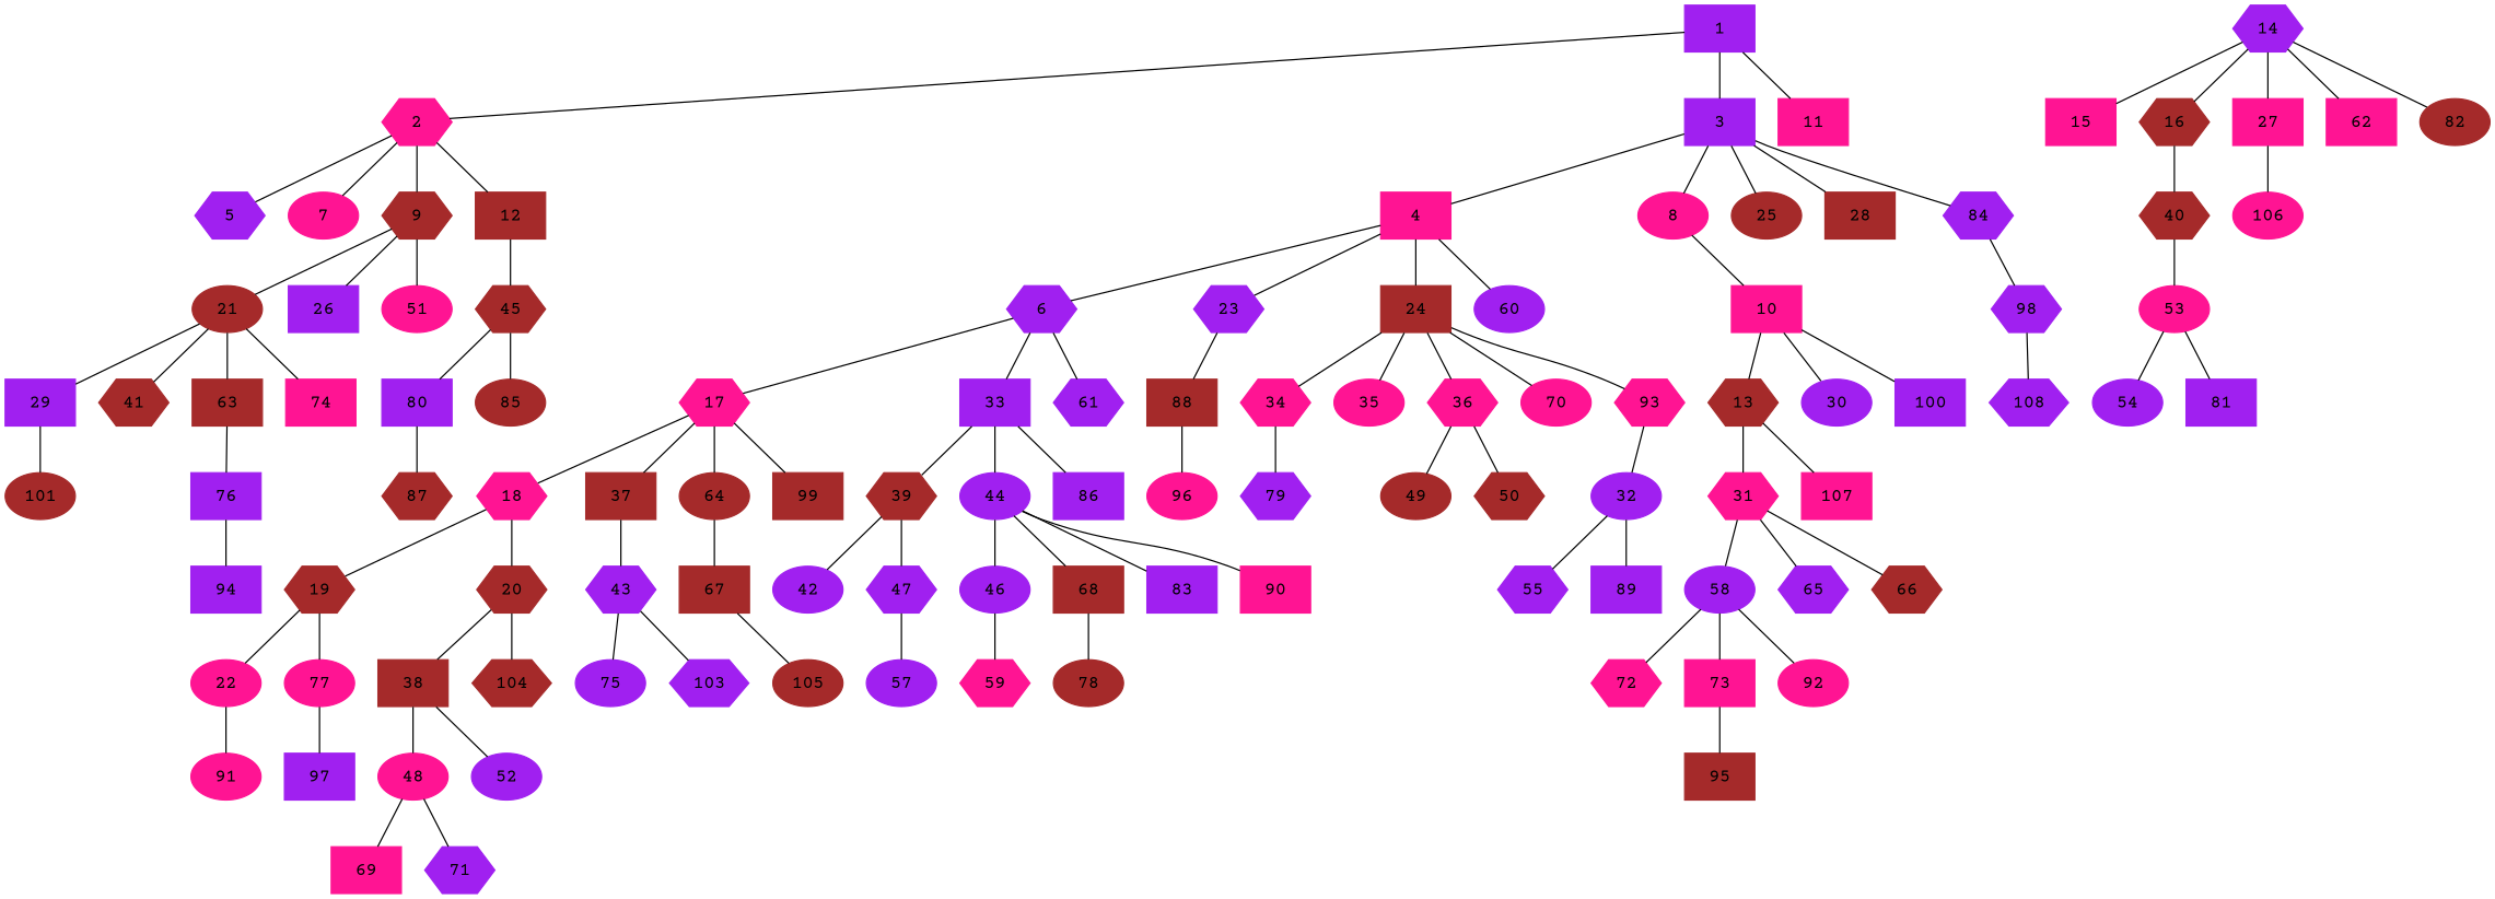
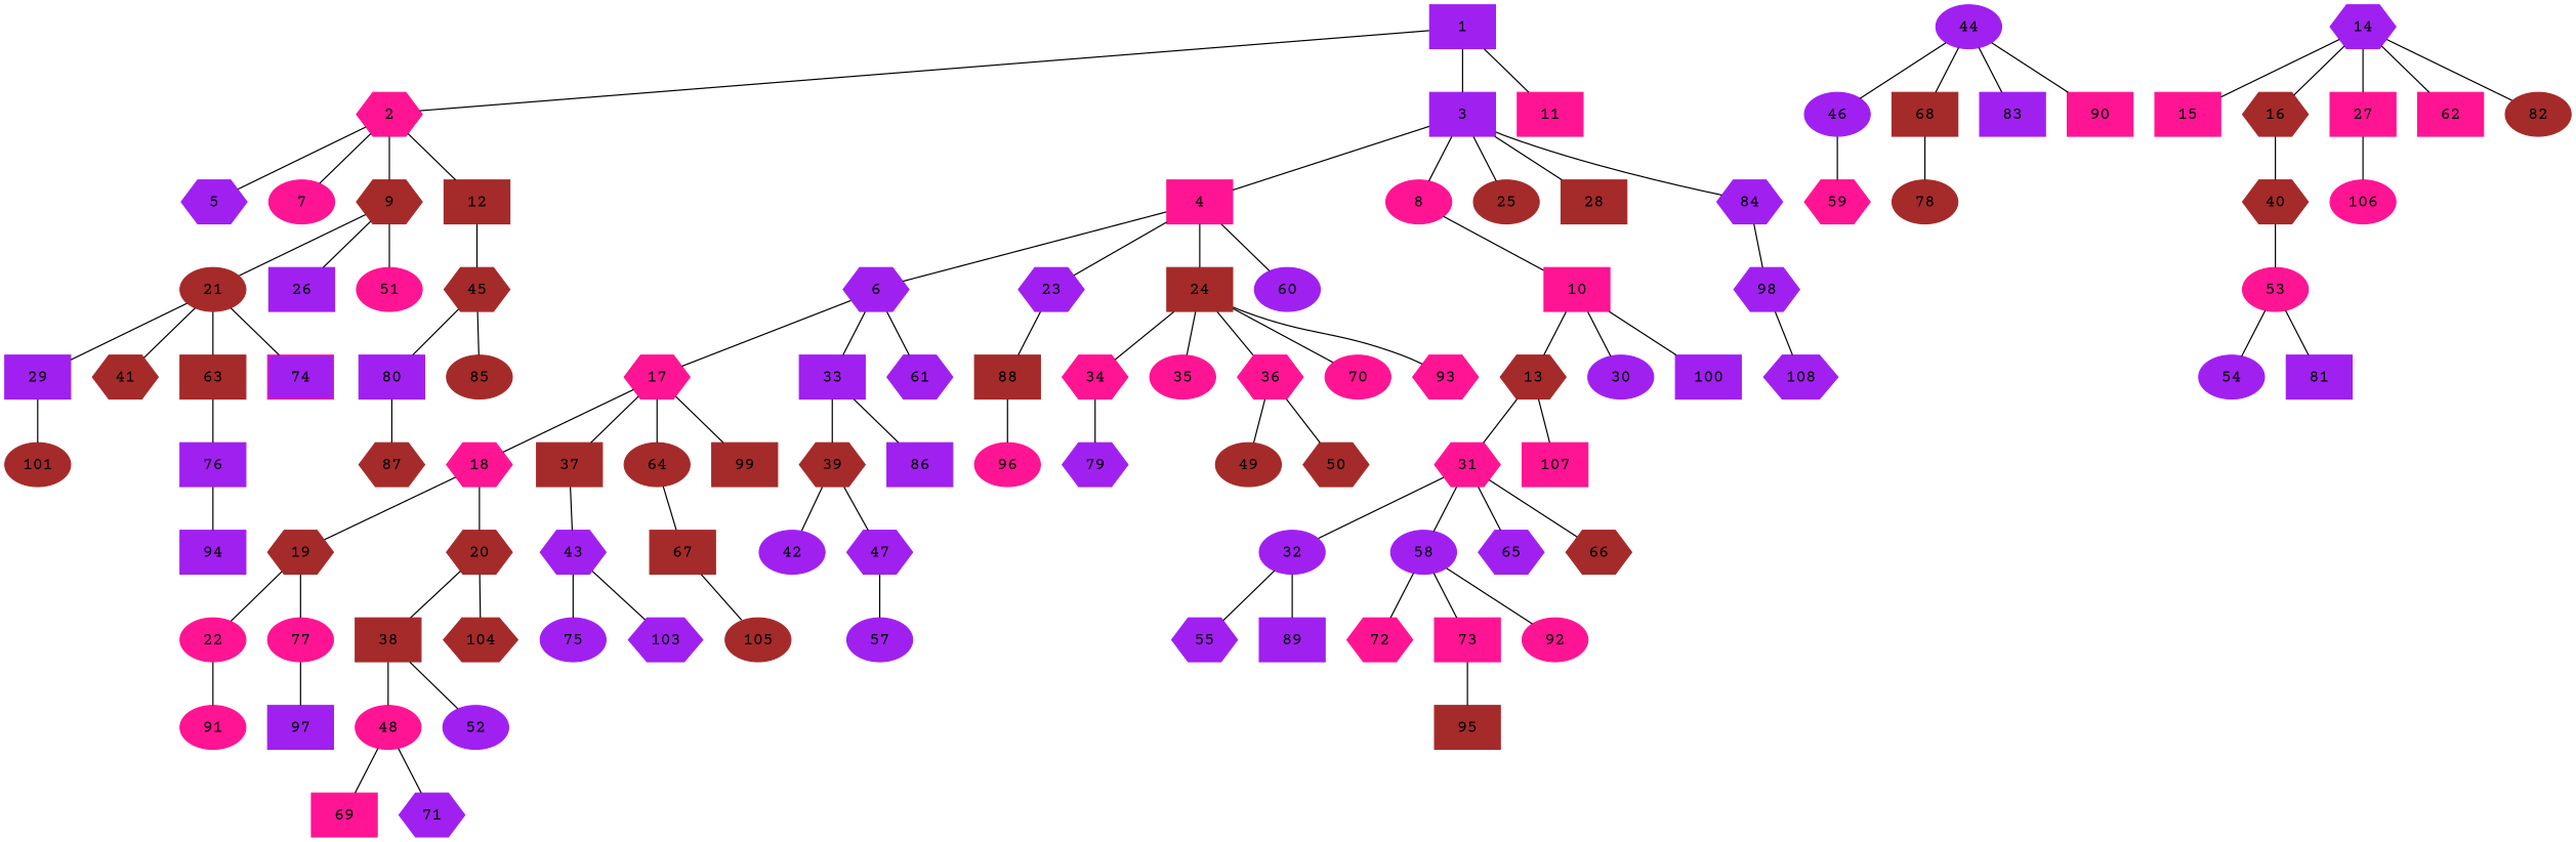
  graph {
    fontname="Courier Prime"
    node [color=purple fontname="Courier Prime" shape=hexagon style=filled]
    edge [fontname="Courier Prime"]
    1 [shape=box]
    2 [color=deeppink]
    3 [shape=box]
    11 [color=deeppink shape=box]
    5
    7 [color=deeppink shape=ellipse]
    9 [color=brown]
    12 [color=brown shape=box]
    4 [color=deeppink shape=box]
    8 [color=deeppink shape=ellipse]
    25 [color=brown shape=ellipse]
    28 [color=brown shape=box]
    84
    21 [color=brown shape=ellipse]
    26 [shape=box]
    51 [color=deeppink shape=ellipse]
    45 [color=brown]
    6
    23
    24 [color=brown shape=box]
    60 [shape=ellipse]
    10 [color=deeppink shape=box]
    98
    17 [color=deeppink]
    33 [shape=box]
    61
    88 [color=brown shape=box]
    34 [color=deeppink]
    35 [color=deeppink shape=ellipse]
    36 [color=deeppink]
    70 [color=deeppink shape=ellipse]
    93 [color=deeppink]
    18 [color=deeppink]
    37 [color=brown shape=box]
    64 [color=brown shape=ellipse]
    99 [color=brown shape=box]
    39 [color=brown]
    44 [shape=ellipse]
    86 [shape=box]
    13 [color=brown]
    30 [shape=ellipse]
    100 [shape=box]
    29 [shape=box]
    41 [color=brown]
    63 [color=brown shape=box]
-   74 [color=deeppink shape=box]
+   74 [color=deeppink shape=box fillcolor=purple]
    31 [color=deeppink]
    107 [color=deeppink shape=box]
    15 [color=deeppink shape=box]
    14
    16 [color=brown]
    27 [color=deeppink shape=box]
    62 [color=deeppink shape=box]
    82 [color=brown shape=ellipse]
    80 [shape=box]
    85 [color=brown shape=ellipse]
    32 [shape=ellipse]
    58 [shape=ellipse]
    65
    66 [color=brown]
    40 [color=brown]
    106 [color=deeppink shape=ellipse]
    53 [color=deeppink shape=ellipse]
    19 [color=brown]
    20 [color=brown]
    43
    67 [color=brown shape=box]
    22 [color=deeppink shape=ellipse]
    77 [color=deeppink shape=ellipse]
    38 [color=brown shape=box]
    104 [color=brown]
    91 [color=deeppink shape=ellipse]
    97 [shape=box]
    48 [color=deeppink shape=ellipse]
    52 [shape=ellipse]
    101 [color=brown shape=ellipse]
    76 [shape=box]
    96 [color=deeppink shape=ellipse]
    79
    49 [color=brown shape=ellipse]
    50 [color=brown]
    55
    89 [shape=box]
    72 [color=deeppink]
    73 [color=deeppink shape=box]
    92 [color=deeppink shape=ellipse]
    42 [shape=ellipse]
    47
    46 [shape=ellipse]
    68 [color=brown shape=box]
    83 [shape=box]
    90 [color=deeppink shape=box]
    75 [shape=ellipse]
    103
    69 [color=deeppink shape=box]
    71
    57 [shape=ellipse]
    54 [shape=ellipse]
    81 [shape=box]
    59 [color=deeppink]
    78 [color=brown shape=ellipse]
    87 [color=brown]
    95 [color=brown shape=box]
    94 [shape=box]
    105 [color=brown shape=ellipse]
    n106 [label=108]
    1 -- 2
    1 -- 3
    1 -- 11
    2 -- 5
    2 -- 7
    2 -- 9
    2 -- 12
    3 -- 4
    3 -- 8
    3 -- 25
    3 -- 28
    3 -- 84
    9 -- 21
    9 -- 26
    9 -- 51
    12 -- 45
    4 -- 6
    4 -- 23
    4 -- 24
    4 -- 60
    8 -- 10
    84 -- 98
    21 -- 29
    21 -- 41
    21 -- 63
    21 -- 74
    45 -- 80
    45 -- 85
    6 -- 17
    6 -- 33
    6 -- 61
    23 -- 88
    24 -- 34
    24 -- 35
    24 -- 36
    24 -- 70
    24 -- 93
    10 -- 13
    10 -- 30
    10 -- 100
    98 -- n106
    17 -- 18
    17 -- 37
    17 -- 64
    17 -- 99
    33 -- 39
-   33 -- 44
    33 -- 86
    88 -- 96
    34 -- 79
    36 -- 49
    36 -- 50
    18 -- 19
    18 -- 20
    37 -- 43
    64 -- 67
    39 -- 42
    39 -- 47
    44 -- 46
    44 -- 68
    44 -- 83
    44 -- 90
    13 -- 31
    13 -- 107
    29 -- 101
    63 -- 76
-   93 -- 32
+   31 -- 32
    31 -- 58
    31 -- 65
    31 -- 66
    14 -- 15
    14 -- 16
    14 -- 27
    14 -- 62
    14 -- 82
    16 -- 40
    27 -- 106
    80 -- 87
    32 -- 55
    32 -- 89
    58 -- 72
    58 -- 73
    58 -- 92
    40 -- 53
    53 -- 54
    53 -- 81
    19 -- 22
    19 -- 77
    20 -- 38
    20 -- 104
    43 -- 75
    43 -- 103
    67 -- 105
    22 -- 91
    77 -- 97
    38 -- 48
    38 -- 52
    48 -- 69
    48 -- 71
    76 -- 94
    73 -- 95
    47 -- 57
    46 -- 59
    68 -- 78
  }
